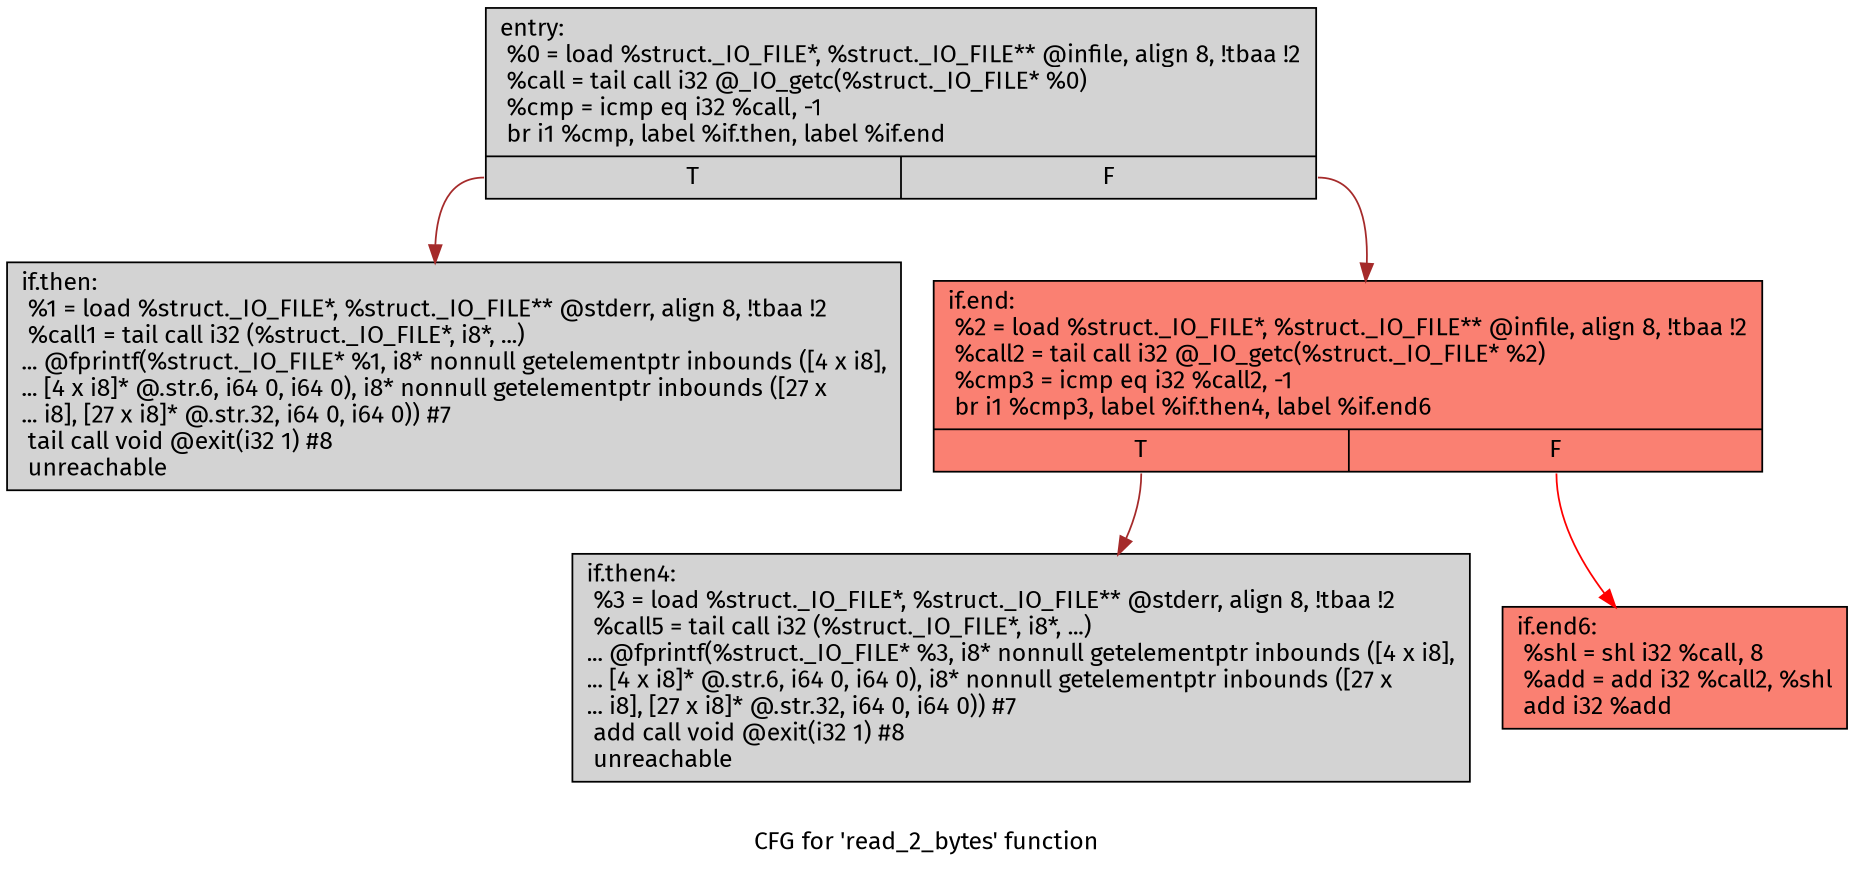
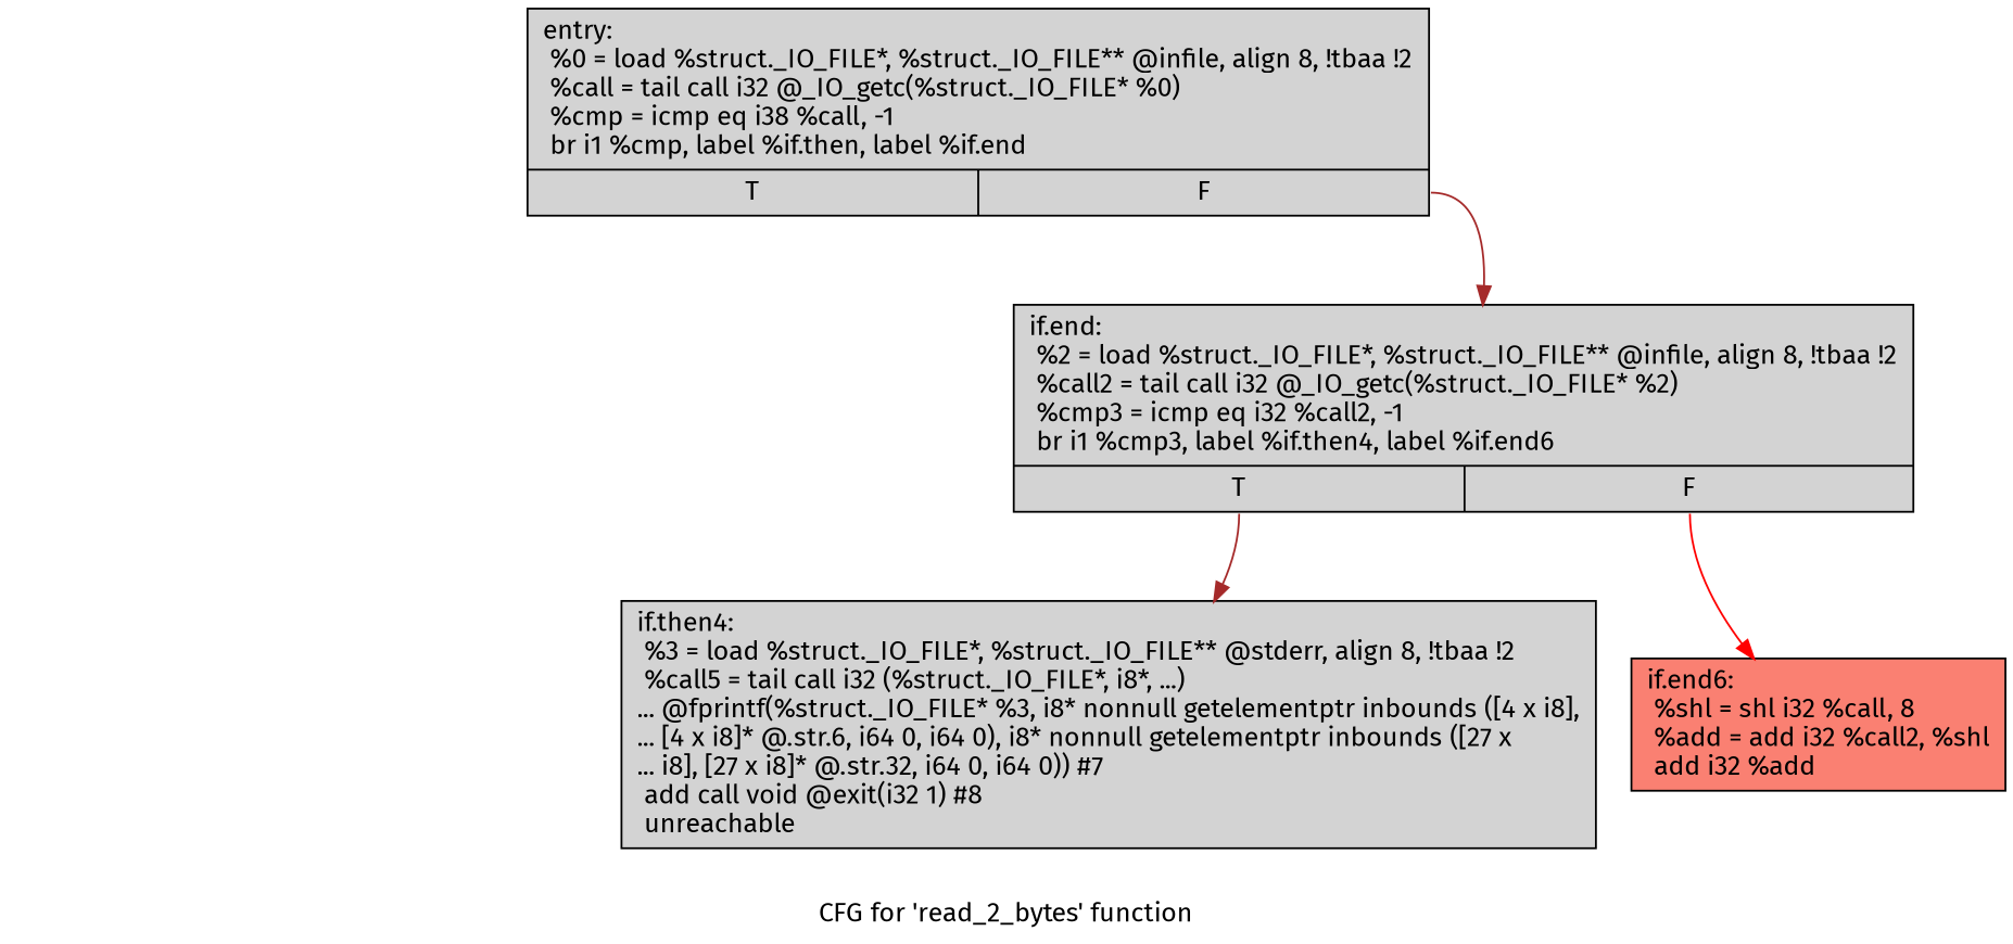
  digraph {
    fontname="Fira Sans"
    label="CFG for 'read_2_bytes' function"
    node [fillcolor=lightgrey fontname="Fira Sans" shape=record style=filled]
    edge [color=brown fontname="Fira Sans" tailport=s0]
-   n1 [label="{entry:\l  %0 = load %struct._IO_FILE*, %struct._IO_FILE** @infile, align 8, !tbaa !2\l  %call = tail call i32 @_IO_getc(%struct._IO_FILE* %0)\l  %cmp = icmp eq i32 %call, -1\l  br i1 %cmp, label %if.then, label %if.end\l|{<s0>T|<s1>F}}"]
-   n2 [label="{if.then:                                          \l  %1 = load %struct._IO_FILE*, %struct._IO_FILE** @stderr, align 8, !tbaa !2\l  %call1 = tail call i32 (%struct._IO_FILE*, i8*, ...)\l... @fprintf(%struct._IO_FILE* %1, i8* nonnull getelementptr inbounds ([4 x i8],\l... [4 x i8]* @.str.6, i64 0, i64 0), i8* nonnull getelementptr inbounds ([27 x\l... i8], [27 x i8]* @.str.32, i64 0, i64 0)) #7\l  tail call void @exit(i32 1) #8\l  unreachable\l}"]
-   n3 [fillcolor=salmon label="{if.end:                                           \l  %2 = load %struct._IO_FILE*, %struct._IO_FILE** @infile, align 8, !tbaa !2\l  %call2 = tail call i32 @_IO_getc(%struct._IO_FILE* %2)\l  %cmp3 = icmp eq i32 %call2, -1\l  br i1 %cmp3, label %if.then4, label %if.end6\l|{<s0>T|<s1>F}}"]
+   n1 [label="{entry:\l  %0 = load %struct._IO_FILE*, %struct._IO_FILE** @infile, align 8, !tbaa !2\l  %call = tail call i32 @_IO_getc(%struct._IO_FILE* %0)\l  %cmp = icmp eq i38 %call, -1\l  br i1 %cmp, label %if.then, label %if.end\l|{<s0>T|<s1>F}}"]
+   n3 [label="{if.end:                                           \l  %2 = load %struct._IO_FILE*, %struct._IO_FILE** @infile, align 8, !tbaa !2\l  %call2 = tail call i32 @_IO_getc(%struct._IO_FILE* %2)\l  %cmp3 = icmp eq i32 %call2, -1\l  br i1 %cmp3, label %if.then4, label %if.end6\l|{<s0>T|<s1>F}}"]
    n4 [label="{if.then4:                                         \l  %3 = load %struct._IO_FILE*, %struct._IO_FILE** @stderr, align 8, !tbaa !2\l  %call5 = tail call i32 (%struct._IO_FILE*, i8*, ...)\l... @fprintf(%struct._IO_FILE* %3, i8* nonnull getelementptr inbounds ([4 x i8],\l... [4 x i8]* @.str.6, i64 0, i64 0), i8* nonnull getelementptr inbounds ([27 x\l... i8], [27 x i8]* @.str.32, i64 0, i64 0)) #7\l  add call void @exit(i32 1) #8\l  unreachable\l}"]
    n5 [fillcolor=salmon label="{if.end6:                                          \l  %shl = shl i32 %call, 8\l  %add = add i32 %call2, %shl\l  add i32 %add\l}"]
-   n1 -> n2
    n1 -> n3 [tailport=s1]
    n3 -> n4
    n3 -> n5 [color=red tailport=s1]
  }
